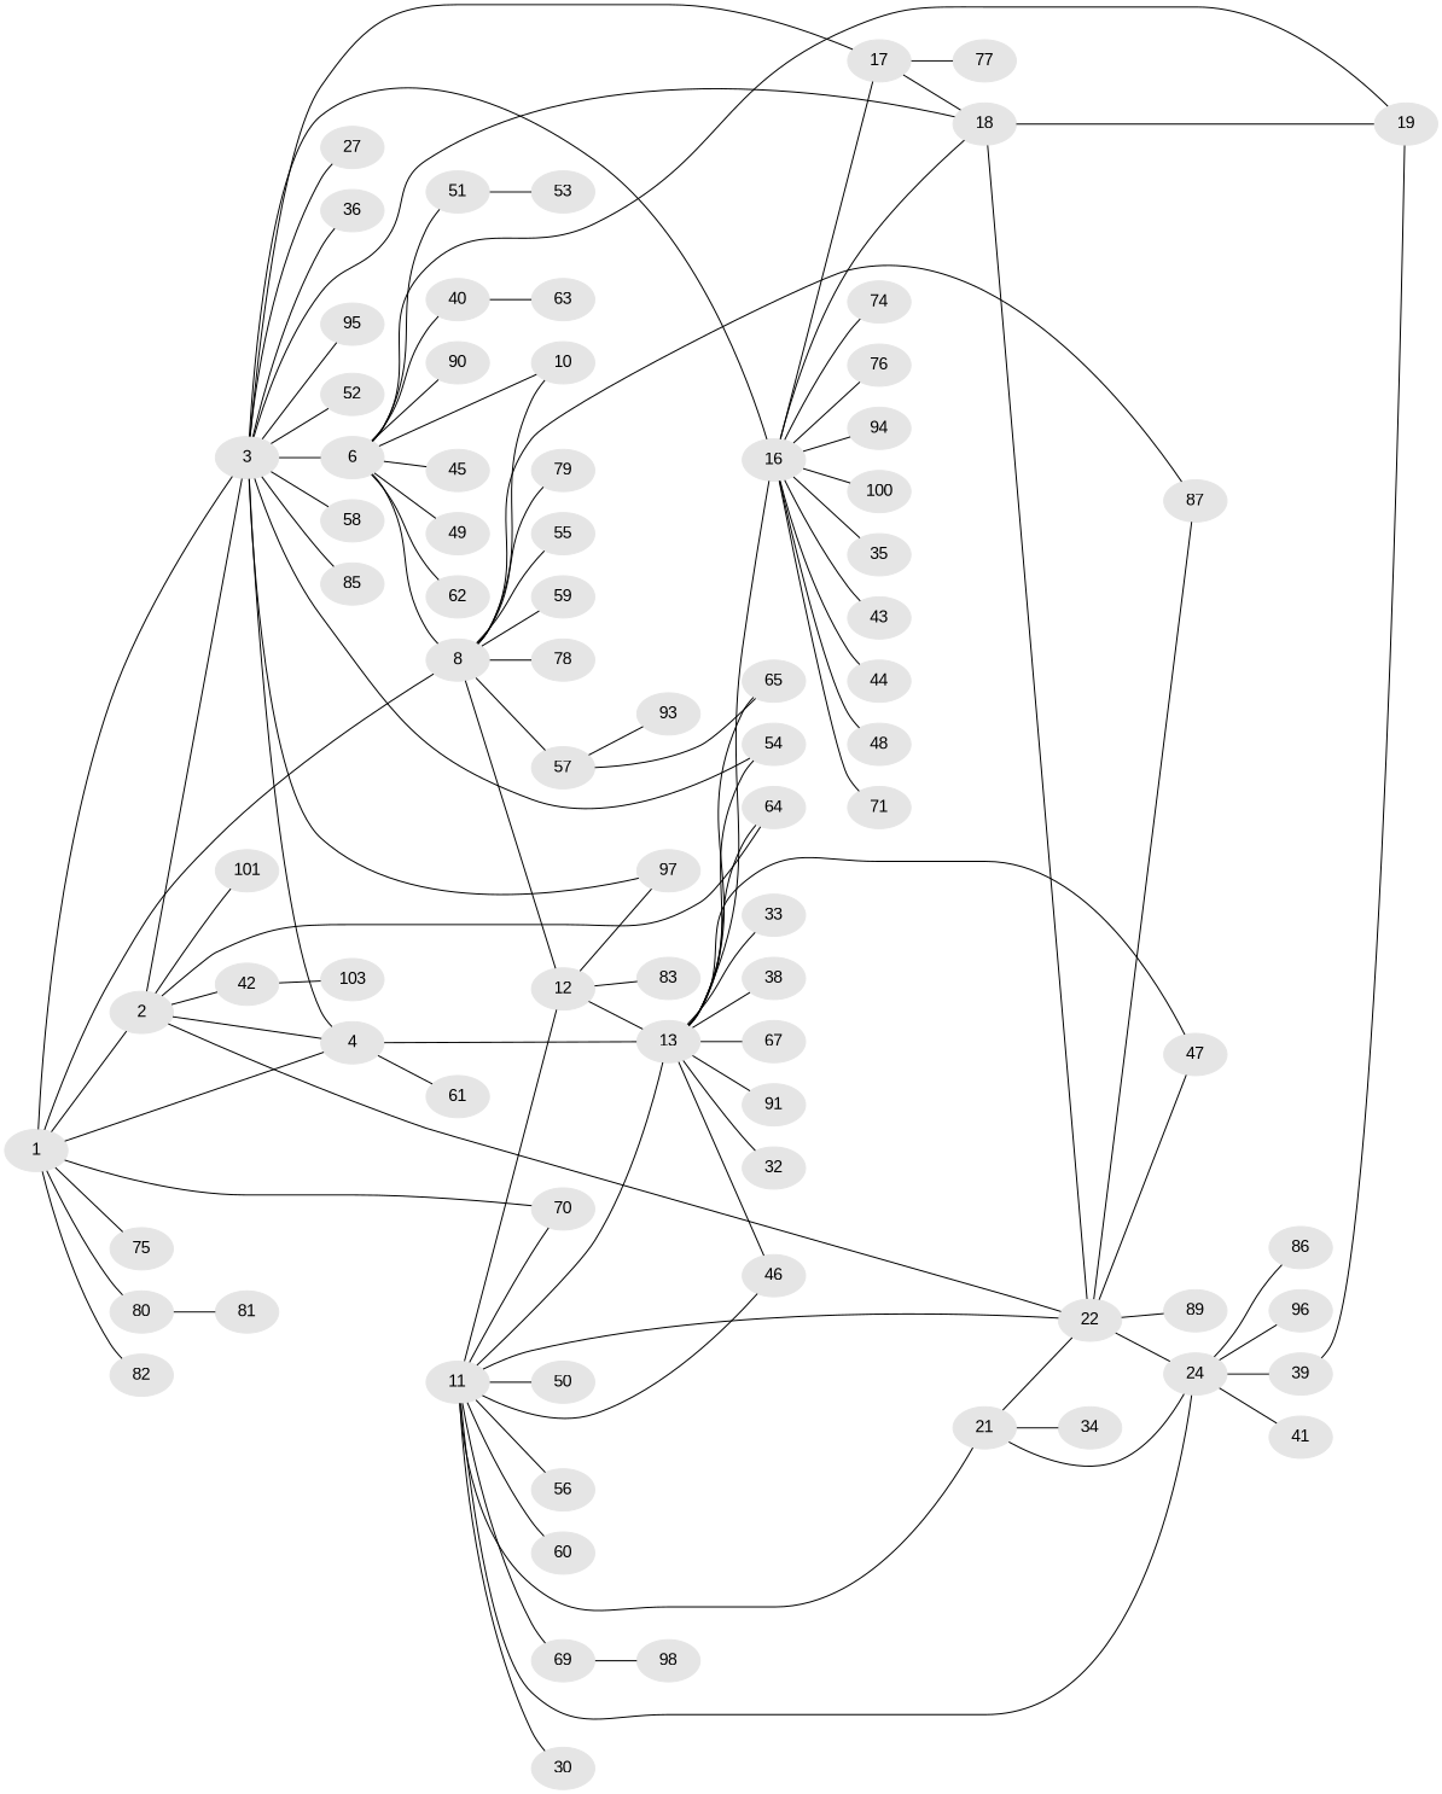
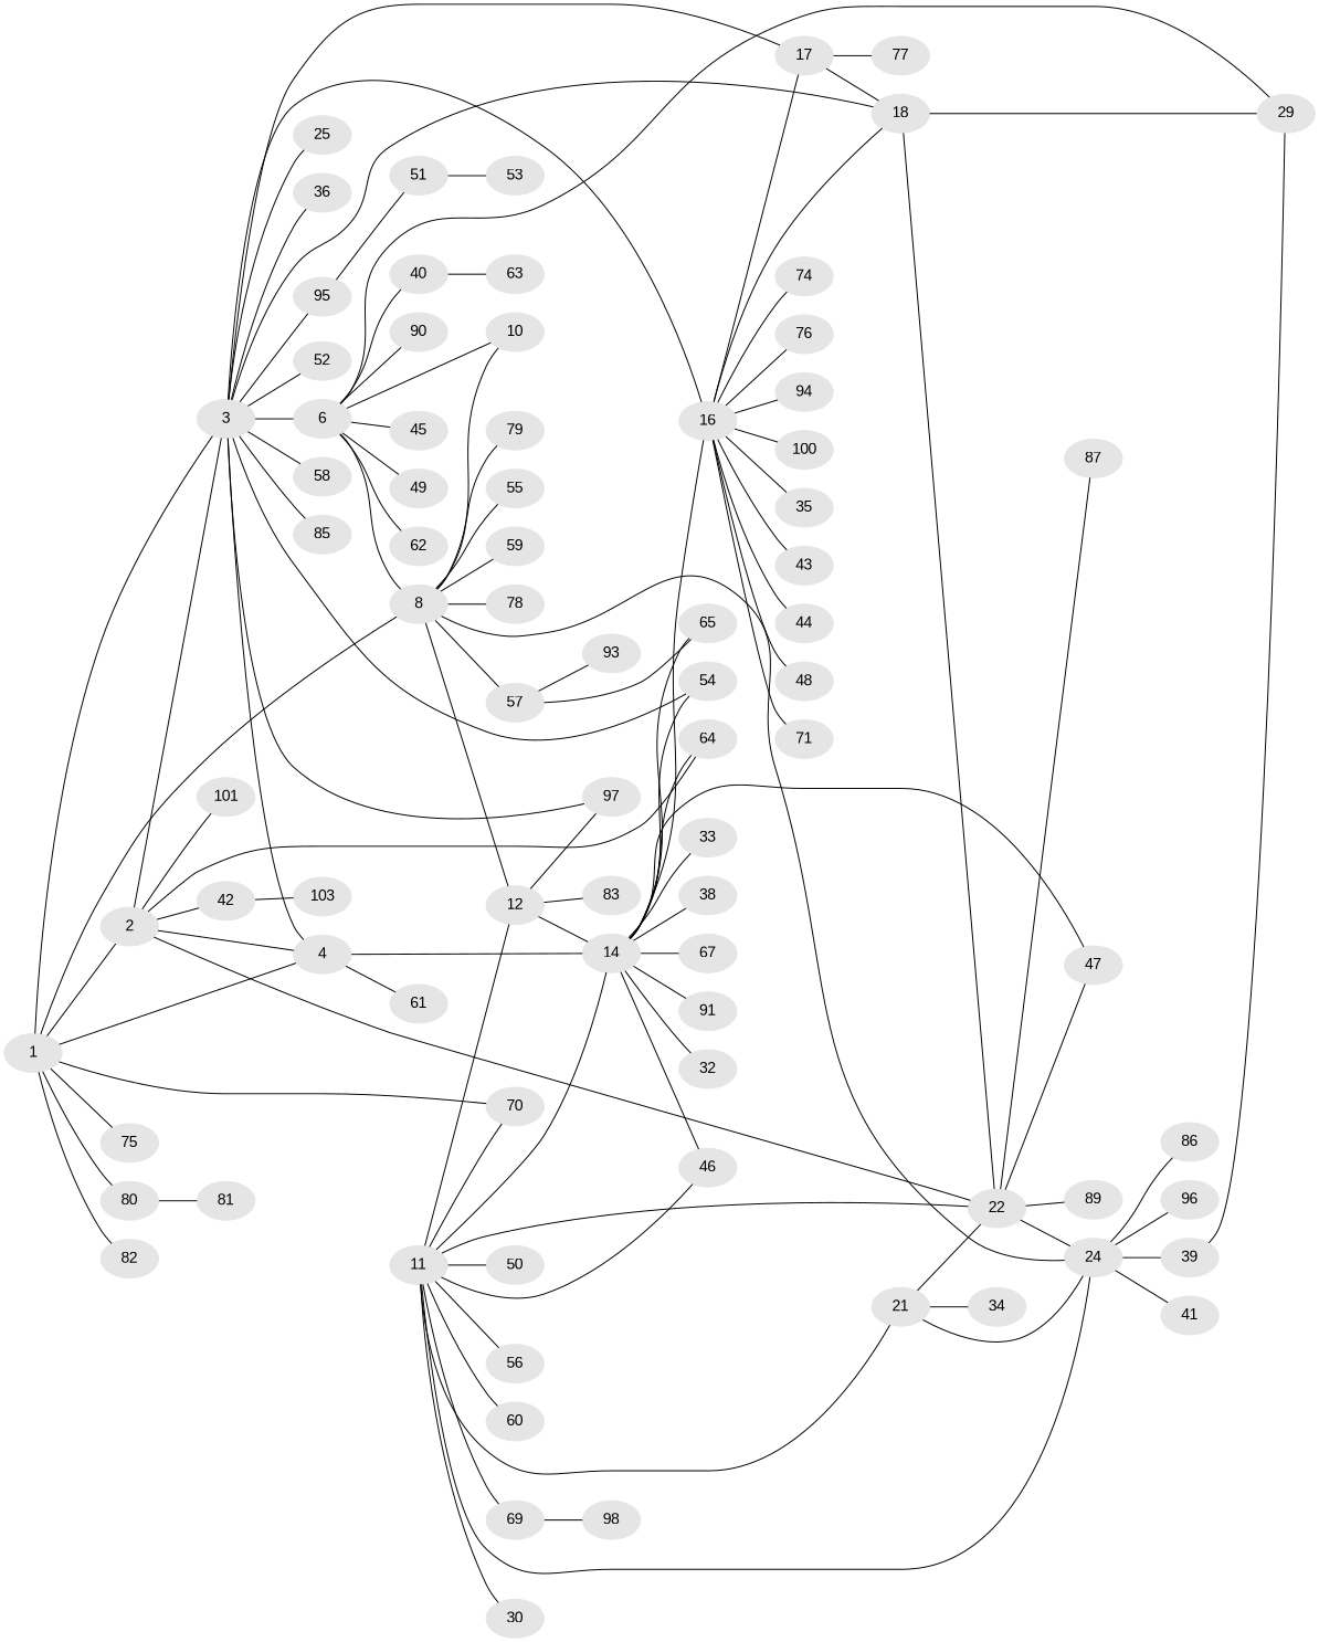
  graph {
    fontname="Liberation Sans"
    rankdir=LR
    node [color=gray90 fontname="Liberation Sans" style=filled]
    edge [fontname="Liberation Sans"]
    1 [super="+28"]
    2 [super="+5"]
    3 [super="+19"]
    4
    8 [super="+9"]
    70
    75
    80
    82
    22 [super="+25"]
    42 [super="+102"]
    64
    101
    6 [super="+7"]
    16 [super="+92"]
    17 [super="+26"]
    18 [super="+20"]
-   27
+   27 [label=25]
    36 [super="+72"]
    52
    54
    58
    85
    95
    97 [super="+99"]
-   13 [super="+14"]
+   13 [super="+14" label=14]
    61
    10 [super="+31"]
    12 [super="+15"]
    24 [super="+73"]
    55
    57
    59
    78
    79
    81
    47 [super="+88"]
    87
    89
    103
-   29 [super="+84" label=19]
+   29 [super="+84"]
    40 [super="+68"]
    45
    49
    51
    62
    90
    35
    43
    44
    48
    71
    74
    76
    94
    100
    77
    46
    32
    33
    38
    65
    67
    91
    63
    53
    83
    39
    41
    86
    96
    93
    11 [super="+23"]
    21 [super="+37"]
    30
    50
    56
    60
    69
    34 [super="+66"]
    98
    1 -- 2 [weight=2]
    1 -- 3
    1 -- 4
    1 -- 8
    1 -- 70
    1 -- 75
    1 -- 80
    1 -- 82
    2 -- 3 [weight=2]
    2 -- 4 [weight=2]
    2 -- 22
    2 -- 42
    2 -- 64
    2 -- 101
    3 -- 4
    3 -- 6
    3 -- 16
    3 -- 17
    3 -- 18 [weight=2]
    3 -- 27
    3 -- 36
    3 -- 52
    3 -- 54
    3 -- 58
    3 -- 85
    3 -- 95
    3 -- 97
    4 -- 13
    4 -- 61
    8 -- 10 [weight=2]
    8 -- 12
-   8 -- 87
+   8 -- 24
    8 -- 55
    8 -- 57
    8 -- 59
    8 -- 78
    8 -- 79
    80 -- 81
    22 -- 24 [weight=2]
    22 -- 47
    22 -- 87
    22 -- 89
    42 -- 103
    6 -- 8 [weight=4]
    6 -- 10 [weight=2]
    6 -- 29
    6 -- 40
    6 -- 45
    6 -- 49
-   6 -- 51
+   95 -- 51
    6 -- 62
    6 -- 90
    16 -- 17
    16 -- 18 [weight=2]
    16 -- 35
    16 -- 43
    16 -- 44
    16 -- 48
    16 -- 71
    16 -- 74
    16 -- 76
    16 -- 94
    16 -- 100
    17 -- 18 [weight=2]
    17 -- 77
    18 -- 22
    18 -- 29
    13 -- 64
    13 -- 16
    13 -- 54
    13 -- 47
    13 -- 46
    13 -- 32
    13 -- 33
    13 -- 38
    13 -- 65
    13 -- 67
    13 -- 91
    12 -- 97
    12 -- 13 [weight=4]
    12 -- 83
    24 -- 39
    24 -- 41
    24 -- 86
    24 -- 96
    57 -- 65
    57 -- 93
    40 -- 63
    51 -- 53
    39 -- 29
    11 -- 70
    11 -- 22 [weight=2]
    11 -- 13 [weight=2]
    11 -- 12 [weight=2]
    11 -- 24
    11 -- 46
    11 -- 21
    11 -- 30
    11 -- 50
    11 -- 56
    11 -- 60
    11 -- 69
    21 -- 22 [weight=2]
    21 -- 24
    21 -- 34
    69 -- 98
  }
